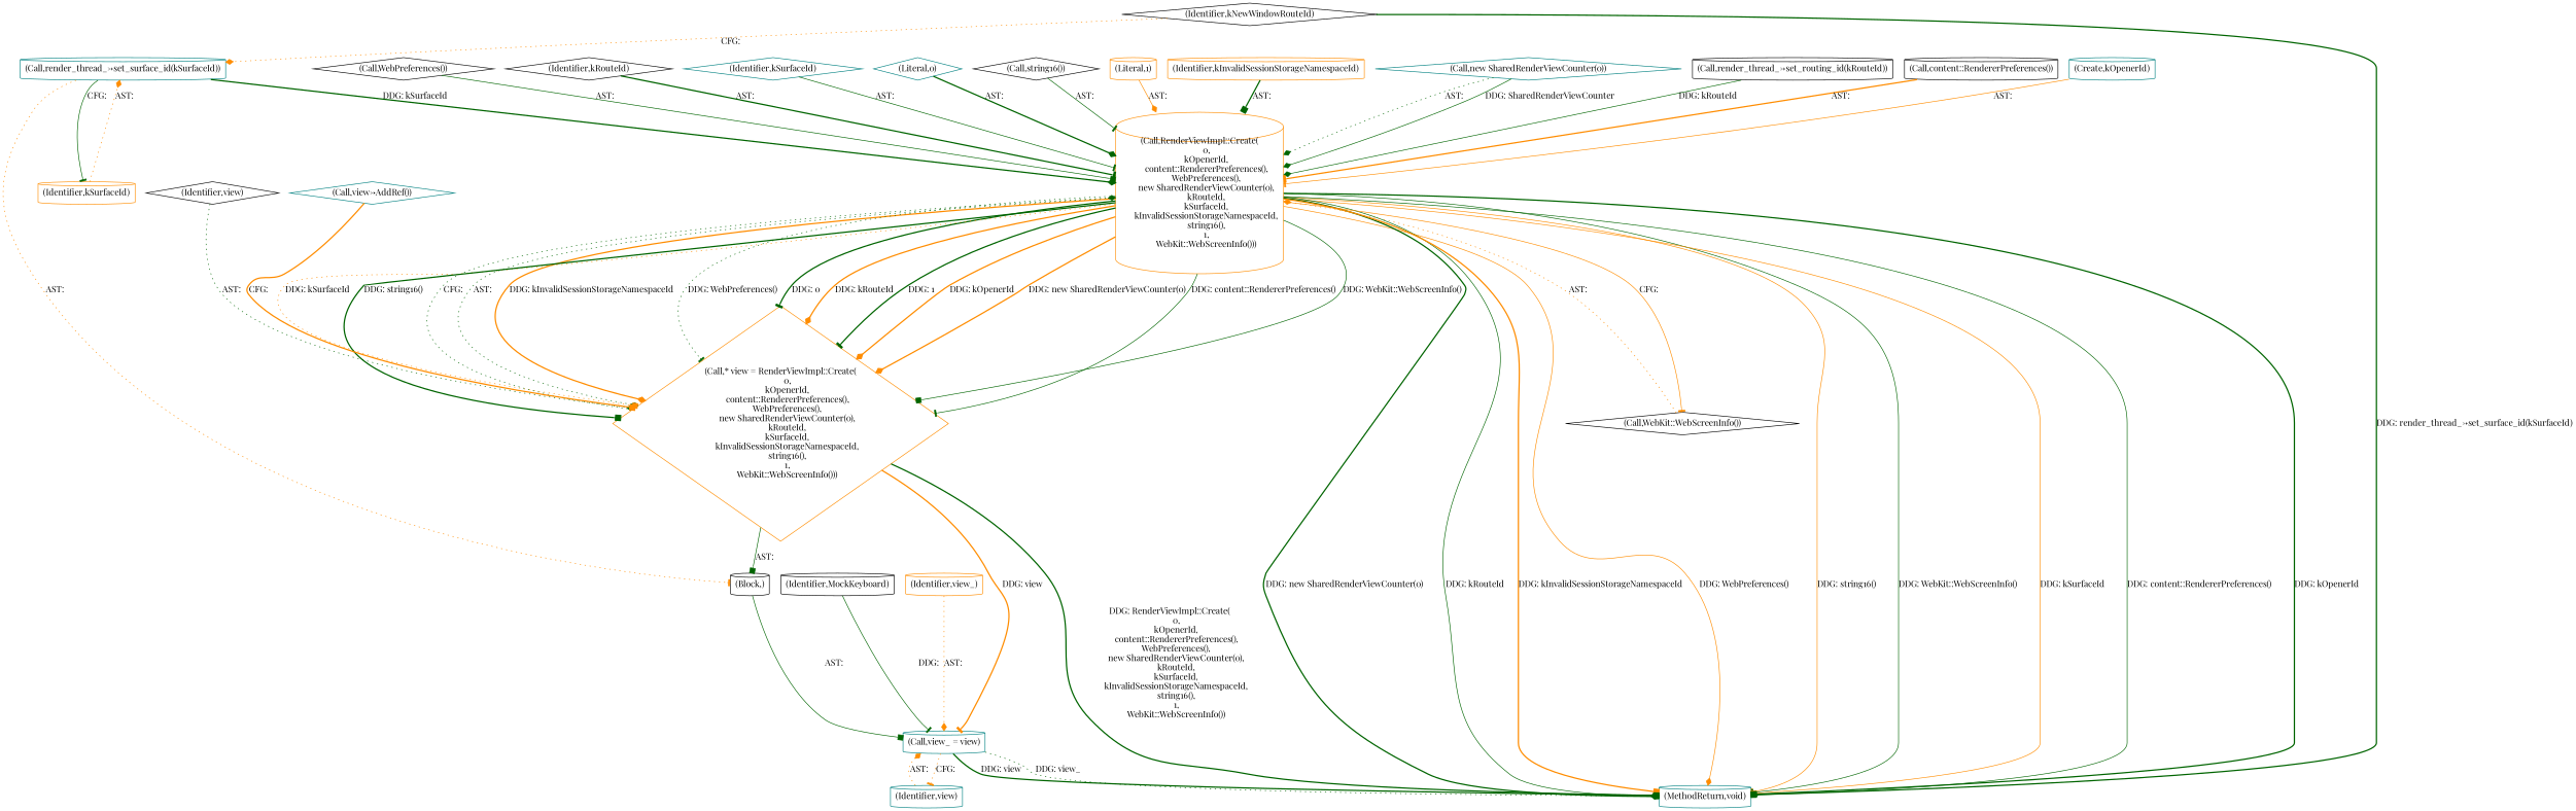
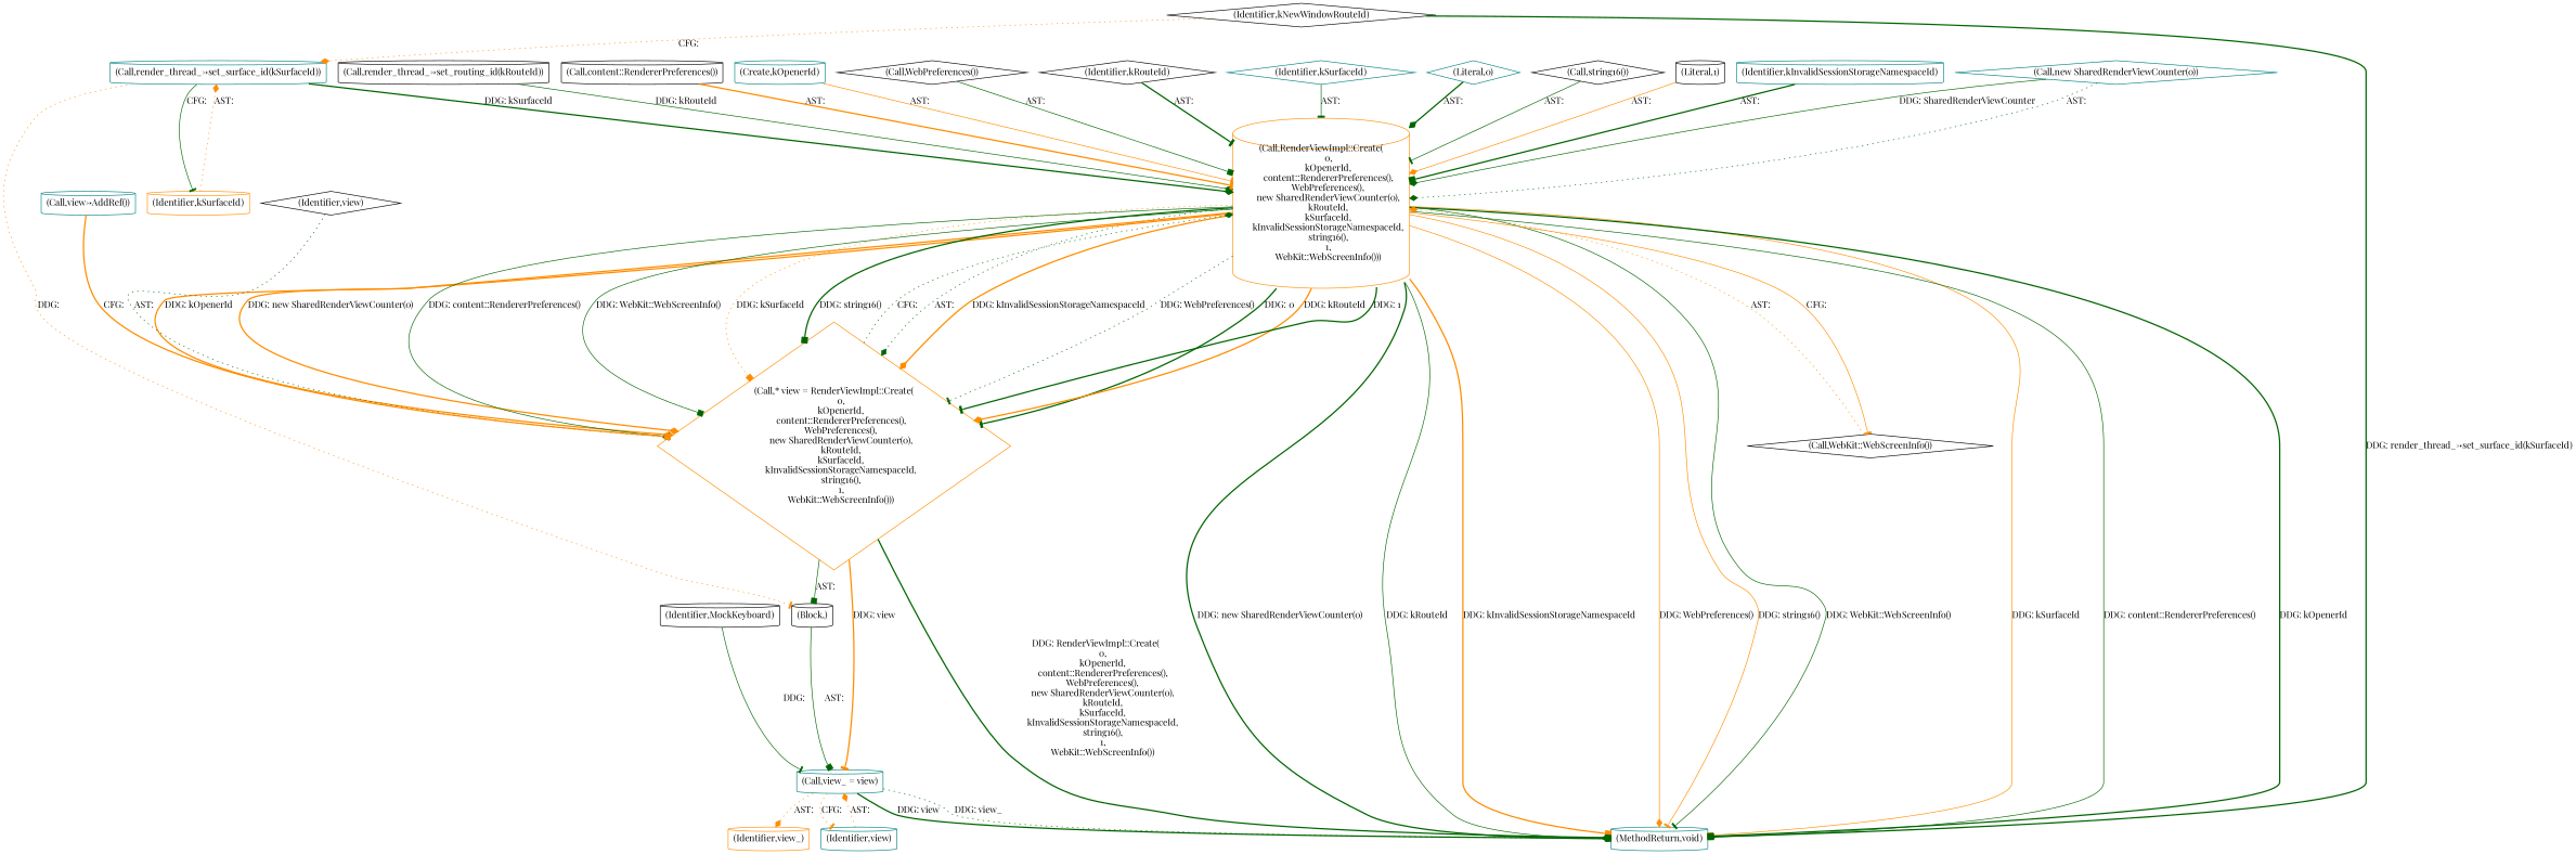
  digraph {
    fontname="Playfair Display"
    node [color=black fontname="Playfair Display" shape=cylinder]
    edge [arrowhead=diamond color=darkgreen fontname="Playfair Display" style=bold]
    n1 [color=teal label="(Call,render_thread_->set_surface_id(kSurfaceId))"]
    n2 [color=darkorange label="(Call,RenderViewImpl::Create(\n      0,\n      kOpenerId,\n      content::RendererPreferences(),\n      WebPreferences(),\n      new SharedRenderViewCounter(0),\n      kRouteId,\n      kSurfaceId,\n      kInvalidSessionStorageNamespaceId,\n      string16(),\n      1,\n      WebKit::WebScreenInfo()))"]
    n3 [color=darkorange label="(Identifier,kSurfaceId)"]
    n4 [label="(Block,)"]
    n5 [color=teal label="(MethodReturn,void)"]
    n6 [color=darkorange label="(Call,* view = RenderViewImpl::Create(\n      0,\n      kOpenerId,\n      content::RendererPreferences(),\n      WebPreferences(),\n      new SharedRenderViewCounter(0),\n      kRouteId,\n      kSurfaceId,\n      kInvalidSessionStorageNamespaceId,\n      string16(),\n      1,\n      WebKit::WebScreenInfo()))" shape=diamond]
    n7 [label="(Call,WebKit::WebScreenInfo())" shape=diamond]
    n8 [color=teal label="(Call,view_ = view)"]
    n9 [color=teal label="(Identifier,view)"]
    n10 [color=teal label="(Call,new SharedRenderViewCounter(0))" shape=diamond]
    n11 [label="(Call,render_thread_->set_routing_id(kRouteId))"]
    n12 [label="(Identifier,view)" shape=diamond]
    n13 [label="(Call,content::RendererPreferences())"]
    n14 [label="(Identifier,kNewWindowRouteId)" shape=diamond]
    n15 [color=teal label="(Create,kOpenerId)"]
    n16 [label="(Call,WebPreferences())" shape=diamond]
    n17 [label="(Identifier,kRouteId)" shape=diamond]
    n18 [label="(Identifier,MockKeyboard)"]
    n19 [color=teal label="(Identifier,kSurfaceId)" shape=diamond]
    n20 [color=teal label="(Literal,0)" shape=diamond]
    n21 [label="(Call,string16())" shape=diamond]
-   n22 [color=darkorange label="(Literal,1)"]
+   n22 [label="(Literal,1)"]
    n23 [color=darkorange label="(Identifier,view_)"]
-   n24 [color=darkorange label="(Identifier,kInvalidSessionStorageNamespaceId)"]
-   n25 [color=teal label="(Call,view->AddRef())" shape=diamond]
+   n24 [color=teal label="(Identifier,kInvalidSessionStorageNamespaceId)"]
+   n25 [color=teal label="(Call,view->AddRef())"]
    n1 -> n2 [label="DDG: kSurfaceId"]
    n1 -> n3 [arrowhead=tee label="CFG: " style=solid]
-   n1 -> n4 [arrowhead=tee color=darkorange label="AST: " style=dotted]
+   n1 -> n4 [arrowhead=tee color=darkorange label="DDG: " style=dotted]
    n2 -> n5 [color=darkorange label="DDG: WebPreferences()" style=solid]
    n2 -> n5 [arrowhead=tee color=darkorange label="DDG: string16()" style=solid]
    n2 -> n5 [arrowhead=tee label="DDG: WebKit::WebScreenInfo()" style=solid]
    n2 -> n5 [arrowhead=box color=darkorange label="DDG: kSurfaceId" style=solid]
    n2 -> n5 [label="DDG: content::RendererPreferences()" style=solid]
    n2 -> n5 [arrowhead=box label="DDG: kOpenerId"]
    n2 -> n5 [label="DDG: new SharedRenderViewCounter(0)"]
    n2 -> n5 [arrowhead=box label="DDG: kRouteId" style=solid]
    n2 -> n5 [arrowhead=box color=darkorange label="DDG: kInvalidSessionStorageNamespaceId"]
    n2 -> n6 [label="AST: " style=dotted]
    n2 -> n6 [color=darkorange label="DDG: kInvalidSessionStorageNamespaceId"]
    n2 -> n6 [arrowhead=tee label="DDG: WebPreferences()" style=dotted]
    n2 -> n6 [arrowhead=tee label="DDG: 0"]
    n2 -> n6 [color=darkorange label="DDG: kRouteId"]
    n2 -> n6 [arrowhead=tee label="DDG: 1"]
    n2 -> n6 [color=darkorange label="DDG: kOpenerId"]
    n2 -> n6 [color=darkorange label="DDG: new SharedRenderViewCounter(0)"]
    n2 -> n6 [arrowhead=tee label="DDG: content::RendererPreferences()" style=solid]
    n2 -> n6 [arrowhead=box label="DDG: WebKit::WebScreenInfo()" style=solid]
    n2 -> n6 [arrowhead=box color=darkorange label="DDG: kSurfaceId" style=dotted]
    n2 -> n6 [arrowhead=box label="DDG: string16()"]
    n2 -> n7 [arrowhead=tee color=darkorange label="CFG: " style=solid]
    n3 -> n1 [color=darkorange label="AST: " style=dotted]
    n4 -> n8 [arrowhead=box label="AST: " style=solid]
    n6 -> n2 [label="CFG: " style=dotted]
    n6 -> n4 [arrowhead=box label="AST: " style=solid]
    n6 -> n5 [label="DDG: RenderViewImpl::Create(\n      0,\n      kOpenerId,\n      content::RendererPreferences(),\n      WebPreferences(),\n      new SharedRenderViewCounter(0),\n      kRouteId,\n      kSurfaceId,\n      kInvalidSessionStorageNamespaceId,\n      string16(),\n      1,\n      WebKit::WebScreenInfo())"]
    n6 -> n8 [arrowhead=tee color=darkorange label="DDG: view"]
    n7 -> n2 [color=darkorange label="AST: " style=dotted]
    n8 -> n5 [arrowhead=box label="DDG: view"]
    n8 -> n5 [arrowhead=box label="DDG: view_" style=dotted]
    n8 -> n9 [arrowhead=tee color=darkorange label="CFG: " style=dotted]
    n9 -> n8 [color=darkorange label="AST: " style=dotted]
    n10 -> n2 [label="AST: " style=dotted]
    n10 -> n2 [label="DDG: SharedRenderViewCounter" style=solid]
    n11 -> n2 [label="DDG: kRouteId" style=solid]
    n12 -> n6 [label="AST: " style=dotted]
    n13 -> n2 [arrowhead=tee color=darkorange label="AST: "]
    n14 -> n1 [color=darkorange label="CFG: " style=dotted]
    n14 -> n5 [arrowhead=box label="DDG: render_thread_->set_surface_id(kSurfaceId)"]
    n15 -> n2 [arrowhead=tee color=darkorange label="AST: " style=solid]
    n16 -> n2 [arrowhead=box label="AST: " style=solid]
    n17 -> n2 [arrowhead=tee label="AST: "]
    n18 -> n8 [arrowhead=tee label="DDG: " style=solid]
    n19 -> n2 [arrowhead=tee label="AST: " style=solid]
    n20 -> n2 [label="AST: "]
    n21 -> n2 [arrowhead=tee label="AST: " style=solid]
    n22 -> n2 [color=darkorange label="AST: " style=solid]
-   n23 -> n8 [color=darkorange label="AST: " style=dotted]
+   n8 -> n23 [color=darkorange label="AST: " style=dotted]
    n24 -> n2 [arrowhead=box label="AST: "]
    n25 -> n6 [arrowhead=box color=darkorange label="CFG: "]
  }
